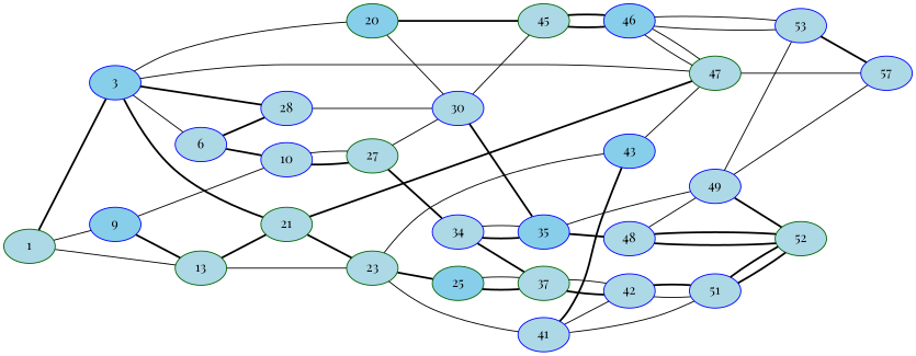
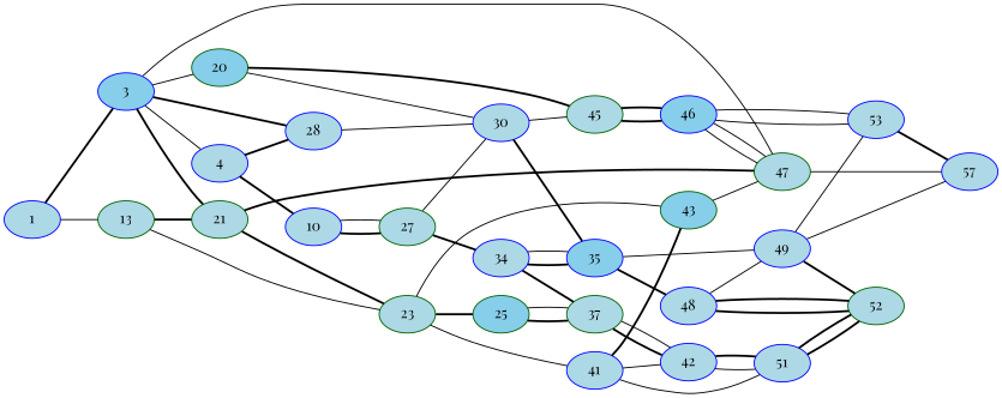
  graph {
    fontname="Playfair Display"
    rankdir=LR
    node [color=blue fillcolor=lightblue fontname="Playfair Display" style=filled]
    edge [fontname="Playfair Display" style=solid]
-   1 [color=darkgreen super="+2+8"]
+   1 [super="+2+8"]
    3 [fillcolor=skyblue super="+4"]
-   9 [fillcolor=skyblue super="+17"]
    13 [color=darkgreen super="+22+14"]
-   6 [super="+15+7"]
+   6 [super="+15+7" label=4]
    n6 [label=28]
    20 [color=darkgreen fillcolor=skyblue super="+32"]
    21 [color=darkgreen super="+39"]
    47 [color=darkgreen super="+56+54"]
    10 [super="+11"]
    23 [color=darkgreen super="+24+40"]
    30 [super="+31+36"]
    45 [color=darkgreen]
    57
    27 [color=darkgreen super="+28"]
    34 [super="+38"]
    25 [color=darkgreen fillcolor=skyblue]
    41 [super="+44"]
-   43 [fillcolor=skyblue super="+55"]
+   43 [color=darkgreen fillcolor=skyblue super="+55"]
    35 [fillcolor=skyblue]
    46 [fillcolor=skyblue]
    37 [color=darkgreen]
    42
    51
    48
    49 [super="+50+58"]
    52 [color=darkgreen]
    53
    1 -- 3 [style=bold]
-   1 -- 9
    1 -- 13 [weight=2]
    3 -- 6
    3 -- n6 [style=bold]
    3 -- 20 [weight=2]
    3 -- 21 [style=bold]
    3 -- 47 [weight=2]
-   9 -- 13 [style=bold]
-   9 -- 10
    13 -- 21 [style=bold]
    13 -- 23
    6 -- n6 [style=bold]
    6 -- 10 [style=bold]
    n6 -- 30
    20 -- 30
    20 -- 45 [style=bold]
    21 -- 47 [style=bold]
    21 -- 23 [style=bold]
    47 -- 57
    10 -- 27 [style=bold weight=2]
    10 -- 27
    23 -- 25 [style=bold]
    23 -- 41
    23 -- 43
    30 -- 45
    30 -- 35 [style=bold]
    45 -- 46 [style=bold]
    45 -- 46 [style=bold]
    27 -- 30
    27 -- 34 [style=bold]
    34 -- 35 [style=bold]
    34 -- 35
    34 -- 37 [style=bold]
    25 -- 37 [style=bold]
    25 -- 37
    41 -- 43 [style=bold]
    41 -- 42
    41 -- 51
    43 -- 47 [weight=2]
    35 -- 48 [style=bold]
    35 -- 49
    46 -- 47
    46 -- 47
    46 -- 53
    46 -- 53
    37 -- 42 [style=bold]
    37 -- 42
    42 -- 51
    42 -- 51 [style=bold]
    51 -- 52 [style=bold]
    51 -- 52 [style=bold]
    48 -- 49
    48 -- 52 [style=bold]
    48 -- 52 [style=bold]
    49 -- 57
    49 -- 52 [style=bold]
    49 -- 53
    53 -- 57 [style=bold]
  }
